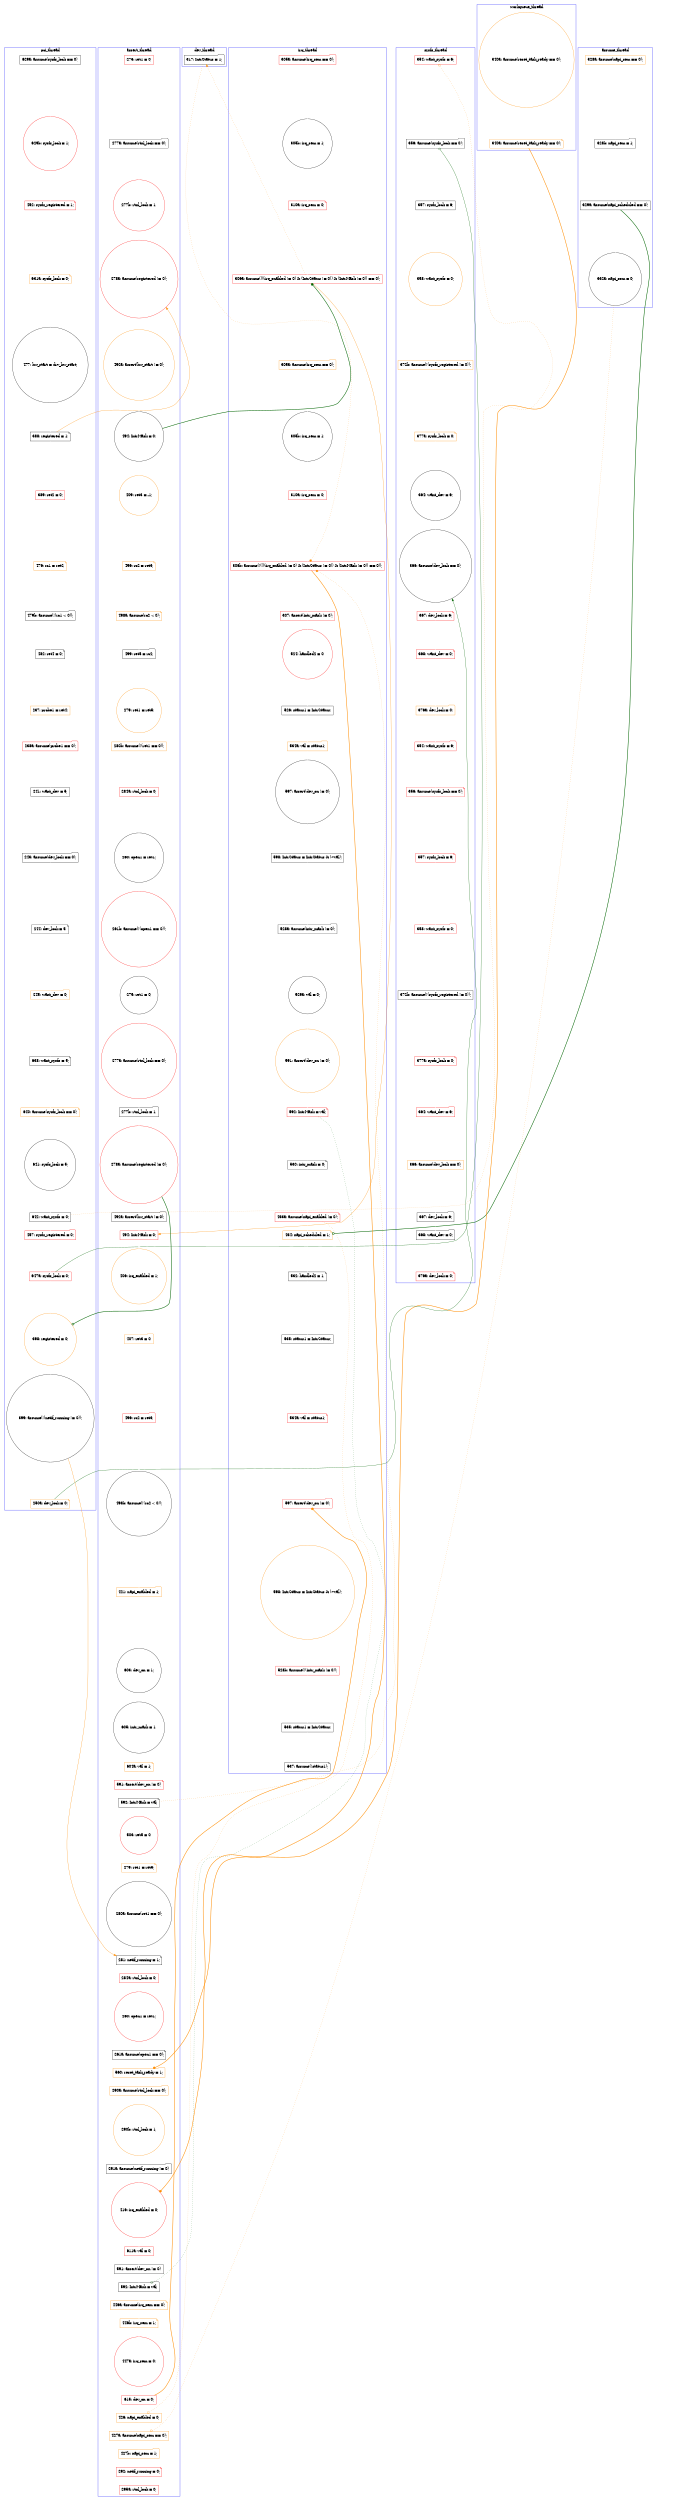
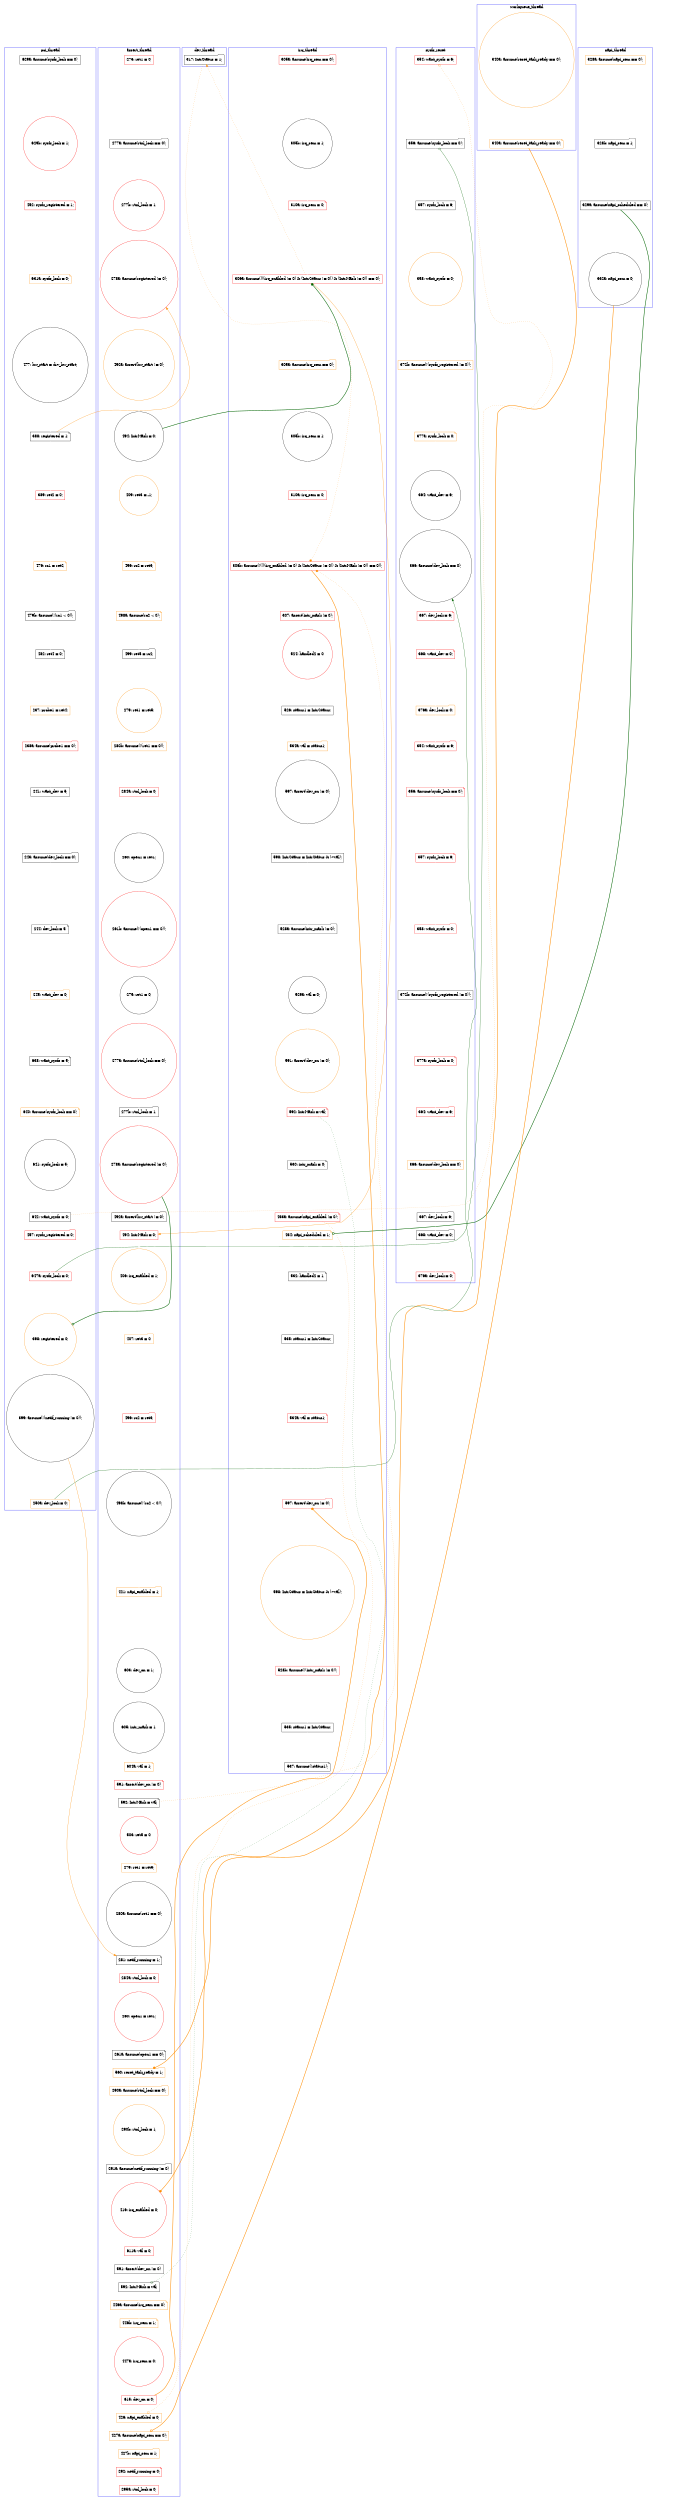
  digraph {
    node [color=black shape=circle]
    edge [color=white style=solid]
    n1 [label="329a: assume(napi_scheduled == 0);" shape=box]
    n2 [label="332a: napi_sem = 0;"]
    n3 [label="328b: napi_sem = 1;" shape=folder]
    n4 [color=darkorange label="328a: assume(napi_sem == 0);" shape=box]
    n5 [color=darkorange label="340a: assume(reset_task_ready == 0);"]
    n6 [color=darkorange label="340a: assume(reset_task_ready == 0);" shape=note]
    n7 [label="317: IntrStatus = 1;" shape=folder]
    n8 [label="641: sysfs_lock = 5;"]
    n9 [label="642: want_sysfs = 0;" shape=box]
    n10 [color=darkorange label="631a: sysfs_lock = 0;" shape=note]
    n11 [label="477: hw_start = drv_hw_start;"]
    n12 [color=darkorange label="250a: dev_lock = 0;" shape=note]
    n13 [label="479b: assume(!(rc1 < 0));" shape=folder]
    n14 [label="482: ret4 = 0;" shape=note]
    n15 [color=red label="457: sysfs_registered = 0;" shape=folder]
    n16 [color=red label="647a: sysfs_lock = 0;" shape=box]
    n17 [color=darkorange label="640: assume(sysfs_lock == 0);" shape=note]
    n18 [color=red label="238a: assume(probe1 == 0);" shape=folder]
    n19 [label="241: want_dev = 5;" shape=box]
    n20 [color=darkorange label="476: rc1 = ret2;" shape=note]
    n21 [label="388: registered = 1;" shape=note]
    n22 [color=red label="389: ret2 = 0;" shape=box]
    n23 [color=darkorange label="398: registered = 0;"]
    n24 [label="399: assume(!(netif_running != 0));"]
    n25 [color=darkorange label="245: want_dev = 0;" shape=folder]
    n26 [label="638: want_sysfs = 5;" shape=note]
    n27 [label="629a: assume(sysfs_lock == 0);" shape=box]
    n28 [color=red label="629b: sysfs_lock = 1;"]
    n29 [label="244: dev_lock = 5;" shape=note]
    n30 [label="243: assume(dev_lock == 0);" shape=folder]
    n31 [color=red label="452: sysfs_registered = 1;" shape=note]
    n32 [color=darkorange label="237: probe1 = ret4;" shape=box]
    n33 [color=red label="358: want_sysfs = 0;" shape=folder]
    n34 [label="372b: assume(!(sysfs_registered != 0));" shape=box]
    n35 [label="366: assume(dev_lock == 0);"]
    n36 [color=red label="364: want_dev = 6;" shape=folder]
    n37 [color=darkorange label="366: assume(dev_lock == 0);" shape=box]
    n38 [color=red label="357: sysfs_lock = 6;" shape=note]
    n39 [color=darkorange label="358: want_sysfs = 0;"]
    n40 [color=darkorange label="372b: assume(!(sysfs_registered != 0));" shape=box]
    n41 [label="356: assume(sysfs_lock == 0);" shape=folder]
    n42 [label="357: sysfs_lock = 6;" shape=box]
    n43 [label="368: want_dev = 0;" shape=folder]
    n44 [color=red label="376a: dev_lock = 0;" shape=note]
    n45 [color=red label="356: assume(sysfs_lock == 0);" shape=note]
    n46 [color=red label="377a: sysfs_lock = 0;" shape=note]
    n47 [color=red label="354: want_sysfs = 6;" shape=box]
    n48 [color=red label="367: dev_lock = 6;" shape=note]
    n49 [label="367: dev_lock = 6;" shape=folder]
    n50 [color=red label="368: want_dev = 0;" shape=note]
    n51 [color=darkorange label="376a: dev_lock = 0;" shape=folder]
    n52 [color=red label="354: want_sysfs = 6;" shape=folder]
    n53 [label="364: want_dev = 6;"]
    n54 [color=darkorange label="377a: sysfs_lock = 0;" shape=note]
    n55 [color=red label="528b: assume(!(intr_mask != 0));" shape=box]
    n56 [label="535: status1 = IntrStatus;" shape=box]
    n57 [label="535: status1 = IntrStatus;" shape=box]
    n58 [color=red label="534a: val = status1;" shape=note]
    n59 [label="528a: assume(intr_mask != 0);" shape=folder]
    n60 [label="529a: val = 0;"]
    n61 [color=red label="306a: assume((((irq_enabled != 0) & (IntrStatus != 0)) & (IntrMask != 0)) == 0);" shape=box]
    n62 [color=red label="592: IntrMask = val;" shape=note]
    n63 [color=red label="310a: irq_sem = 0;" shape=note]
    n64 [color=darkorange label="591: assert(dev_on != 0);"]
    n65 [label="530: intr_mask = 0;" shape=note]
    n66 [color=darkorange label="598: IntrStatus = IntrStatus & (~val);"]
    n67 [color=darkorange label="305a: assume(irq_sem == 0);" shape=folder]
    n68 [label="598: IntrStatus = IntrStatus & (~val);" shape=box]
    n69 [color=red label="306b: assume(!((((irq_enabled != 0) & (IntrStatus != 0)) & (IntrMask != 0)) == 0));" shape=box]
    n70 [label="305b: irq_sem = 1;"]
    n71 [color=red label="597: assert(dev_on != 0);" shape=folder]
    n72 [label="537: assume(!status1);" shape=note]
    n73 [color=red label="307: assert(intr_mask != 0);" shape=box]
    n74 [color=red label="524: handled2 = 0;"]
    n75 [label="597: assert(dev_on != 0);"]
    n76 [color=red label="305a: assume(irq_sem == 0);" shape=folder]
    n77 [label="305b: irq_sem = 1;"]
    n78 [label="526: status1 = IntrStatus;" shape=box]
    n79 [color=darkorange label="534a: val = status1;" shape=folder]
    n80 [color=darkorange label="434: napi_scheduled = 1;" shape=note]
    n81 [color=red label="433a: assume(napi_enabled != 0);" shape=note]
    n82 [color=red label="310a: irq_sem = 0;" shape=box]
    n83 [label="532: handled2 = 1;" shape=note]
    n84 [color=red label="277b: rtnl_lock = 1;"]
    n85 [color=red label="278a: assume(registered != 0);"]
    n86 [color=red label="277a: assume(rtnl_lock == 0);"]
    n87 [label="277b: rtnl_lock = 1;" shape=folder]
    n88 [label="494: IntrMask = 0;"]
    n89 [color=darkorange label="409: ret3 = -1;"]
    n90 [color=darkorange label="498a: assume(rc2 < 0);" shape=note]
    n91 [label="499: ret5 = rc2;" shape=folder]
    n92 [color=darkorange label="427a: assume(napi_sem == 0);" shape=box]
    n93 [color=darkorange label="427b: napi_sem = 1;" shape=folder]
    n94 [color=red label="503: ret5 = 0;"]
    n95 [color=darkorange label="279: ret1 = ret5;" shape=note]
    n96 [color=red label="494: IntrMask = 0;" shape=box]
    n97 [color=darkorange label="406: irq_enabled = 1;"]
    n98 [label="281: netif_running = 1;" shape=note]
    n99 [color=red label="284a: rtnl_lock = 0;" shape=box]
    n100 [label="592: IntrMask = val;" shape=folder]
    n101 [color=red label="447a: irq_sem = 0;"]
    n102 [color=red label="615: dev_on = 0;" shape=box]
    n103 [label="603: dev_on = 1;"]
    n104 [label="605: intr_mask = 1;"]
    n105 [color=darkorange label="492a: assert(hw_start != 0);"]
    n106 [color=darkorange label="496: rc2 = ret3;" shape=note]
    n107 [color=red label="496: rc2 = ret3;" shape=folder]
    n108 [label="498b: assume(!(rc2 < 0));"]
    n109 [color=red label="275: ret1 = 0;" shape=box]
    n110 [label="277a: assume(rtnl_lock == 0);" shape=folder]
    n111 [label="275: ret1 = 0;"]
    n112 [label="492a: assert(hw_start != 0);" shape=folder]
    n113 [color=darkorange label="290b: rtnl_lock = 1;"]
    n114 [label="291a: assume(netif_running != 0);" shape=folder]
    n115 [color=darkorange label="421: napi_enabled = 1;" shape=folder]
    n116 [label="592: IntrMask = val;" shape=note]
    n117 [color=darkorange label="426: napi_enabled = 0;" shape=box]
    n118 [color=darkorange label="280b: assume(!(ret1 == 0));" shape=box]
    n119 [color=red label="284a: rtnl_lock = 0;" shape=box]
    n120 [color=darkorange label="279: ret1 = ret5;"]
    n121 [color=darkorange label="446a: assume(irq_sem == 0);" shape=note]
    n122 [color=red label="261b: assume(!(open1 == 0));"]
    n123 [color=red label="416: irq_enabled = 0;"]
    n124 [label="591: assert(dev_on != 0);" shape=box]
    n125 [color=red label="591: assert(dev_on != 0);" shape=note]
    n126 [label="261a: assume(open1 == 0);" shape=note]
    n127 [color=darkorange label="560: reset_task_ready = 1;" shape=folder]
    n128 [color=red label="611a: val = 0;" shape=box]
    n129 [color=red label="292: netif_running = 0;" shape=note]
    n130 [color=red label="295a: rtnl_lock = 0;" shape=box]
    n131 [color=darkorange label="407: ret3 = 0;" shape=folder]
    n132 [color=darkorange label="290a: assume(rtnl_lock == 0);" shape=folder]
    n133 [color=red label="278a: assume(registered != 0);"]
    n134 [label="260: open1 = ret1;"]
    n135 [color=darkorange label="446b: irq_sem = 1;" shape=note]
    n136 [color=red label="260: open1 = ret1;"]
    n137 [label="280a: assume(ret1 == 0);"]
    n138 [color=darkorange label="604a: val = 1;" shape=note]
    subgraph cluster_1 {
      color=blue
-     label=assume_thread
+     label=napi_thread
      n1
      n2
      n3
      n4
    }
    subgraph cluster_2 {
      color=blue
      label=workqueue_thread
      n5
      n6
    }
    subgraph cluster_3 {
      color=blue
      label=dev_thread
      n7
    }
    subgraph cluster_4 {
      color=blue
      label=pci_thread
      n8
      n9
      n10
      n11
      n12
      n13
      n14
      n15
      n16
      n17
      n18
      n19
      n20
      n21
      n22
      n23
      n24
      n25
      n26
      n27
      n28
      n29
      n30
      n31
      n32
    }
    subgraph cluster_5 {
      color=blue
-     label=sysfs_thread
+     label=sysfs_reset
      n33
      n34
      n35
      n36
      n37
      n38
      n39
      n40
      n41
      n42
      n43
      n44
      n45
      n46
      n47
      n48
      n49
      n50
      n51
      n52
      n53
      n54
    }
    subgraph cluster_6 {
      color=blue
      label=irq_thread
      n55
      n56
      n57
      n58
      n59
      n60
      n61
      n62
      n63
      n64
      n65
      n66
      n67
      n68
      n69
      n70
      n71
      n72
      n73
      n74
      n75
      n76
      n77
      n78
      n79
      n80
      n81
      n82
      n83
    }
    subgraph cluster_7 {
      color=blue
      label=assert_thread
      n84
      n85
      n86
      n87
      n88
      n89
      n90
      n91
      n92
      n93
      n94
      n95
      n96
      n97
      n98
      n99
      n100
      n101
      n102
      n103
      n104
      n105
      n106
      n107
      n108
      n109
      n110
      n111
      n112
      n113
      n114
      n115
      n116
      n117
      n118
      n119
      n120
      n121
      n122
      n123
      n124
      n125
      n126
      n127
      n128
      n129
      n130
      n131
      n132
      n133
      n134
      n135
      n136
      n137
      n138
    }
    n1 -> n2
    n1 -> n80 [arrowhead=odot color=darkgreen constraint=false style=bold]
-   n2 -> n92 [arrowhead=odot color=darkorange constraint=false style=dotted]
+   n2 -> n92 [arrowhead=odot color=darkorange constraint=false style=bold]
    n3 -> n1
    n4 -> n3
    n5 -> n6
    n6 -> n127 [arrowhead=dot color=darkorange constraint=false style=bold]
    n7 -> n69 [arrowhead=dot color=darkorange constraint=false style=dotted]
    n8 -> n9
    n9 -> n15
    n9 -> n47 [arrowhead=odot color=darkorange constraint=false style=dotted]
    n10 -> n11
    n11 -> n21
    n12 -> n35 [arrowhead=normal color=darkgreen constraint=false]
    n13 -> n14
    n14 -> n32
    n15 -> n16
    n16 -> n23
    n16 -> n41 [arrowhead=odot color=darkgreen constraint=false]
    n17 -> n8
    n18 -> n19
    n19 -> n30
    n20 -> n13
    n21 -> n22
    n21 -> n85 [arrowhead=normal color=darkorange constraint=false]
    n22 -> n20
    n23 -> n24
    n24 -> n12
    n24 -> n98 [arrowhead=normal color=darkorange constraint=false]
    n25 -> n26
    n26 -> n17
    n27 -> n28
    n28 -> n31
    n29 -> n25
    n30 -> n29
    n31 -> n10
    n32 -> n18
    n33 -> n34
    n34 -> n46
    n35 -> n48
    n36 -> n37
    n37 -> n49
    n38 -> n33
    n39 -> n40
    n40 -> n54
    n41 -> n42
    n42 -> n39
    n43 -> n44
    n45 -> n38
    n46 -> n36
    n47 -> n41
    n48 -> n50
    n49 -> n43
    n50 -> n51
    n51 -> n52
    n52 -> n45
    n53 -> n35
    n54 -> n53
    n55 -> n56
    n56 -> n72
    n57 -> n58
    n58 -> n71
    n59 -> n60
    n60 -> n64
    n61 -> n7 [arrowhead=normal color=darkorange constraint=false style=dotted]
    n61 -> n67
    n61 -> n96 [arrowhead=normal color=darkorange constraint=false]
    n62 -> n65
    n62 -> n100 [arrowhead=odot color=darkgreen constraint=false style=dotted]
    n63 -> n61
    n64 -> n62
    n65 -> n81
    n66 -> n55
    n67 -> n70
    n68 -> n59
    n69 -> n73
    n69 -> n123 [arrowhead=dot color=darkorange constraint=false style=bold]
    n70 -> n82
    n71 -> n66
    n73 -> n74
    n74 -> n78
    n75 -> n68
    n76 -> n77
    n77 -> n63
    n78 -> n79
    n79 -> n75
    n80 -> n83
    n81 -> n80
    n81 -> n117 [arrowhead=odot color=darkorange constraint=false style=dotted]
    n82 -> n69
    n83 -> n57
    n84 -> n85
    n85 -> n105
    n86 -> n87
    n87 -> n133
    n88 -> n61 [arrowhead=dot color=darkgreen constraint=false style=bold]
    n88 -> n89
    n89 -> n106
    n90 -> n91
    n91 -> n120
    n92 -> n93
    n93 -> n129
    n94 -> n95
    n95 -> n137
    n96 -> n97
    n97 -> n131
    n98 -> n99
    n99 -> n136
    n100 -> n121
    n101 -> n102
    n102 -> n71 [arrowhead=dot color=darkorange constraint=false style=bold]
    n102 -> n117
    n103 -> n104
    n104 -> n138
    n105 -> n88
    n106 -> n90
    n107 -> n108
    n108 -> n115
    n109 -> n110
    n110 -> n84
    n111 -> n86
    n112 -> n96
    n113 -> n114
    n114 -> n123
    n115 -> n103
    n116 -> n69 [arrowhead=dot color=darkorange constraint=false style=dotted]
    n116 -> n94
    n117 -> n92
    n118 -> n119
    n119 -> n134
    n120 -> n118
    n121 -> n135
    n122 -> n111
    n123 -> n128
    n124 -> n100
    n125 -> n116
    n126 -> n127
    n127 -> n132
    n128 -> n124
    n129 -> n130
    n131 -> n107
    n132 -> n113
    n133 -> n23 [arrowhead=odot color=darkgreen constraint=false style=bold]
    n133 -> n112
    n134 -> n122
    n135 -> n101
    n136 -> n126
    n137 -> n98
    n138 -> n125
  }
